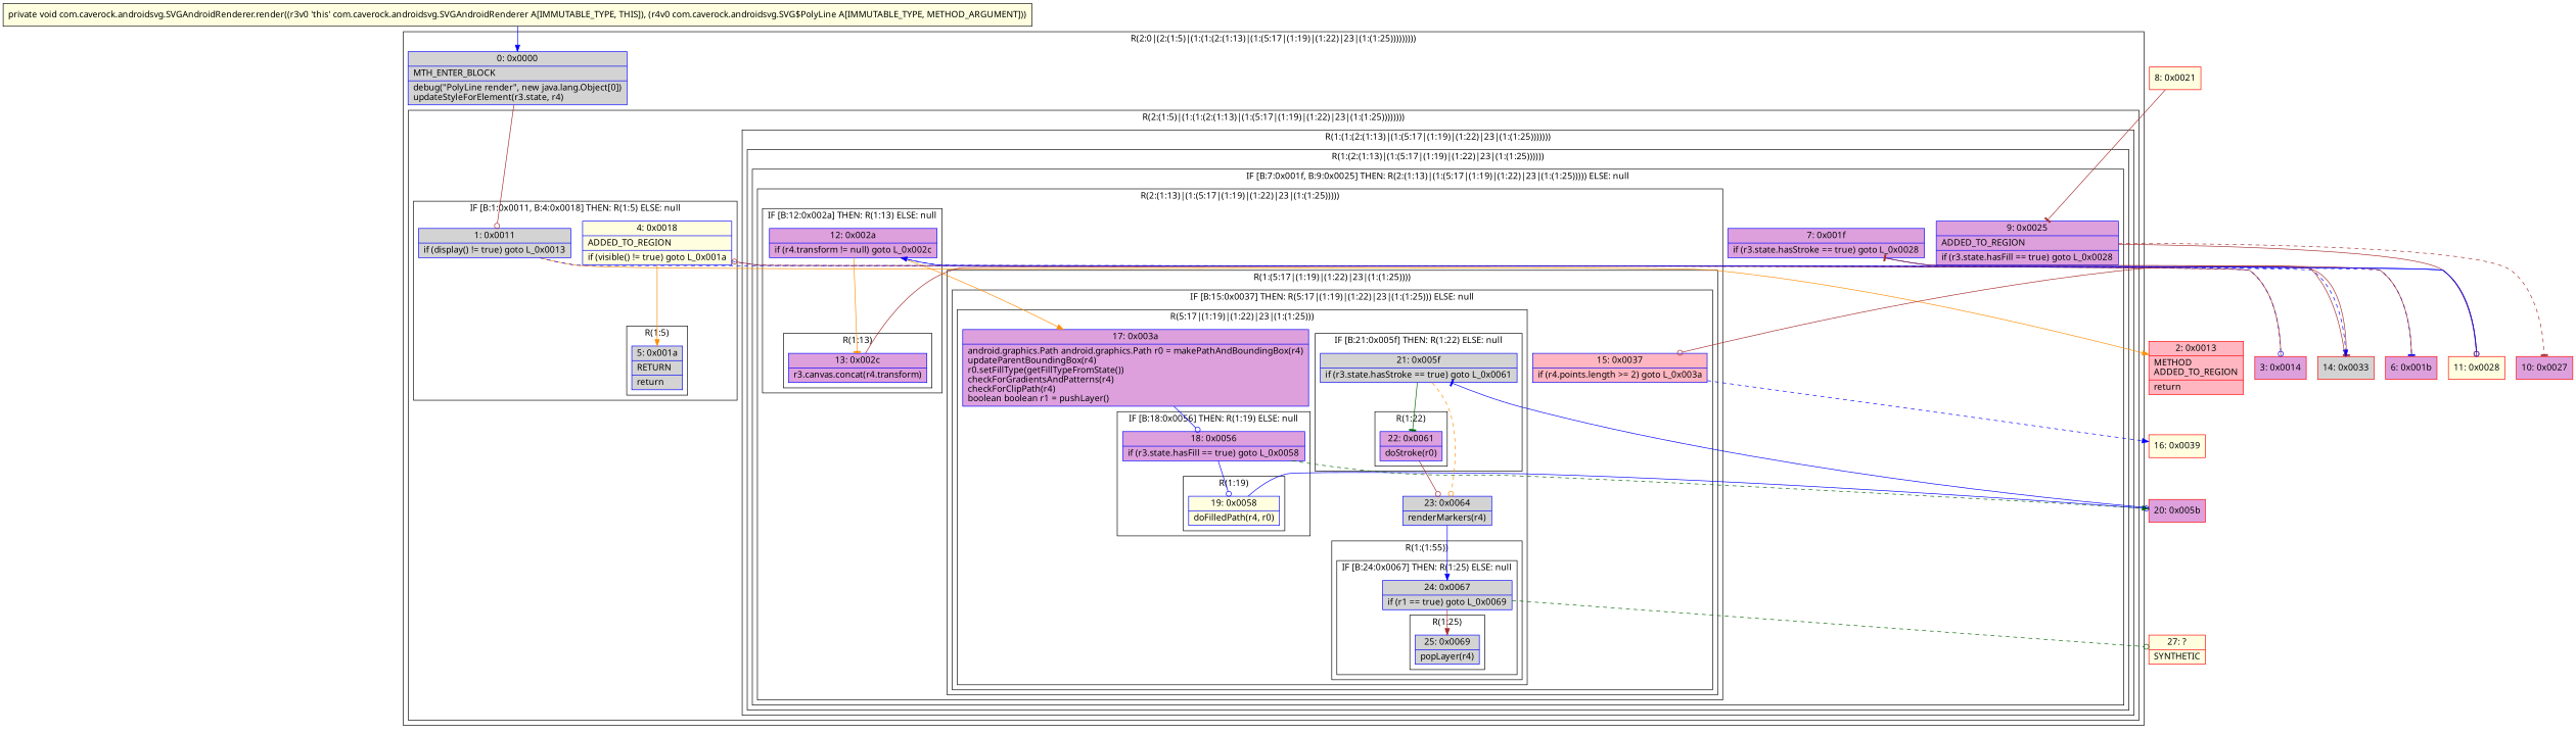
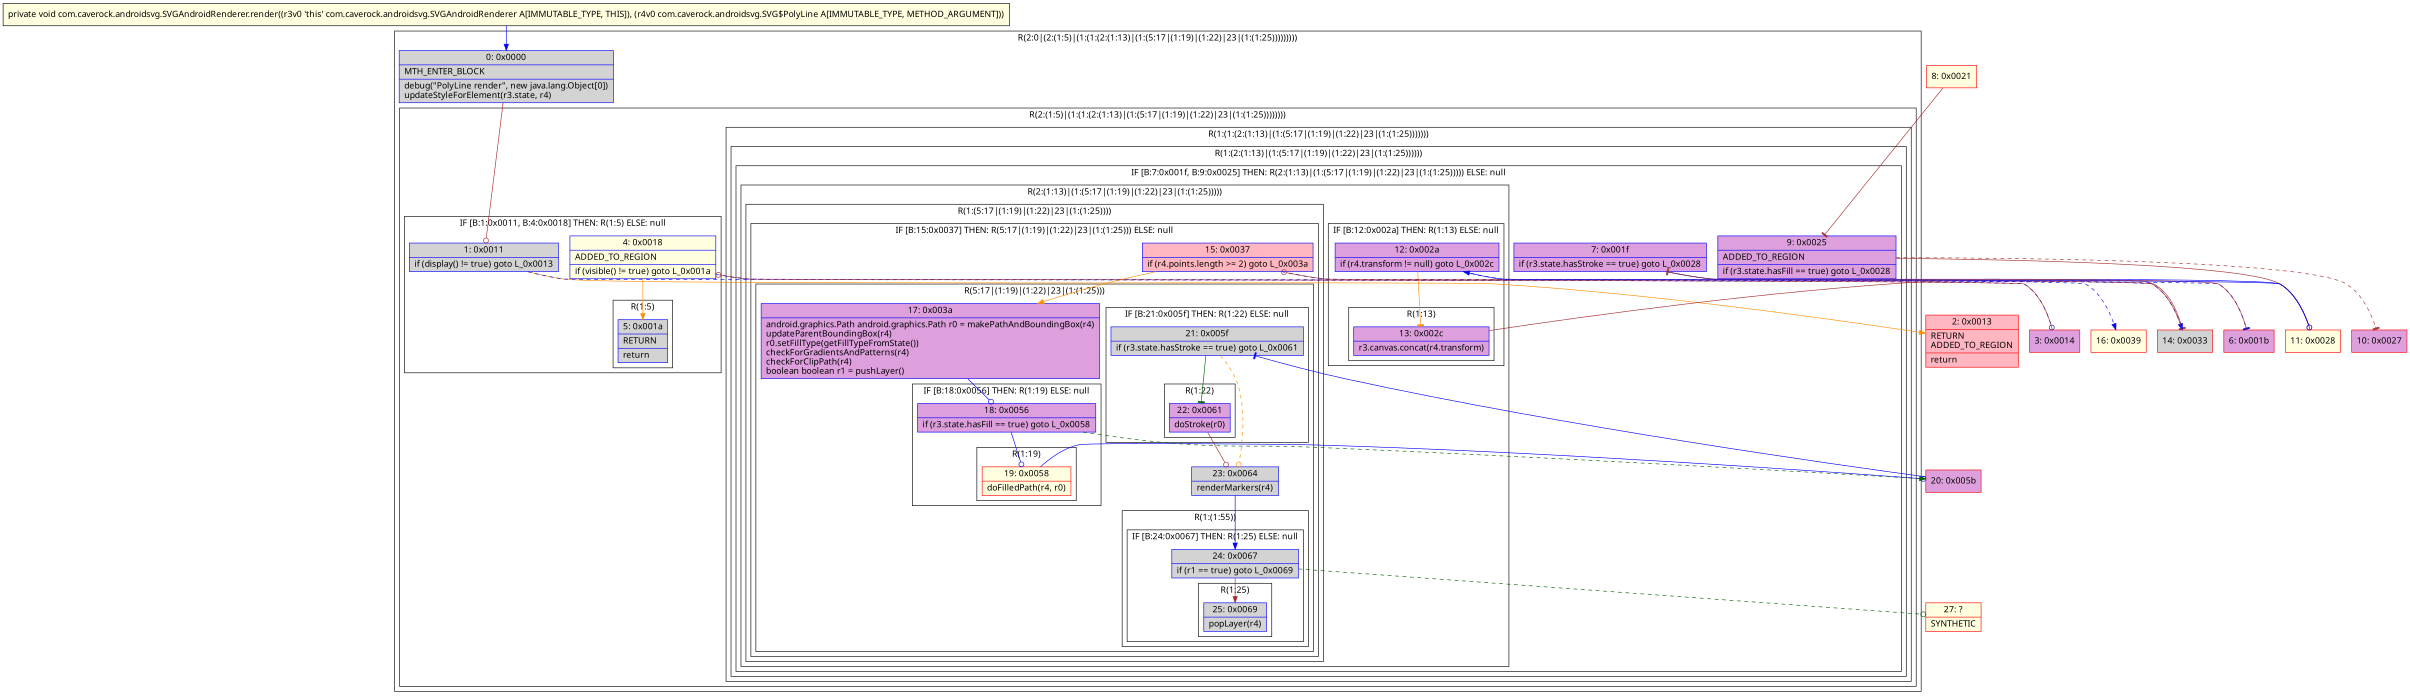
  digraph {
    fontname="Noto Sans"
    node [color=blue fillcolor=plum fontname="Noto Sans" shape=record style=filled]
    edge [arrowhead=odot color=blue fontname="Noto Sans"]
    n1 [fillcolor=lightgrey label="{5\:\ 0x001a|RETURN\l|return\l}"]
    n2 [fillcolor=lightgrey label="{1\:\ 0x0011|if (display() != true) goto L_0x0013\l}"]
    n3 [fillcolor=lightyellow label="{4\:\ 0x0018|ADDED_TO_REGION\l|if (visible() != true) goto L_0x001a\l}"]
    n4 [label="{13\:\ 0x002c|r3.canvas.concat(r4.transform)\l}"]
    n5 [label="{12\:\ 0x002a|if (r4.transform != null) goto L_0x002c\l}"]
-   n6 [fillcolor=lightyellow label="{19\:\ 0x0058|doFilledPath(r4, r0)\l}"]
+   n6 [color=red fillcolor=lightyellow label="{19\:\ 0x0058|doFilledPath(r4, r0)\l}"]
    n7 [label="{18\:\ 0x0056|if (r3.state.hasFill == true) goto L_0x0058\l}"]
    n8 [label="{22\:\ 0x0061|doStroke(r0)\l}"]
    n9 [fillcolor=lightgrey label="{21\:\ 0x005f|if (r3.state.hasStroke == true) goto L_0x0061\l}"]
    n10 [fillcolor=lightgrey label="{25\:\ 0x0069|popLayer(r4)\l}"]
    n11 [fillcolor=lightgrey label="{24\:\ 0x0067|if (r1 == true) goto L_0x0069\l}"]
    n12 [label="{17\:\ 0x003a|android.graphics.Path android.graphics.Path r0 = makePathAndBoundingBox(r4)\lupdateParentBoundingBox(r4)\lr0.setFillType(getFillTypeFromState())\lcheckForGradientsAndPatterns(r4)\lcheckForClipPath(r4)\lboolean boolean r1 = pushLayer()\l}"]
    n13 [fillcolor=lightgrey label="{23\:\ 0x0064|renderMarkers(r4)\l}"]
    n14 [fillcolor=lightpink label="{15\:\ 0x0037|if (r4.points.length \>= 2) goto L_0x003a\l}"]
    n15 [label="{7\:\ 0x001f|if (r3.state.hasStroke == true) goto L_0x0028\l}"]
    n16 [label="{9\:\ 0x0025|ADDED_TO_REGION\l|if (r3.state.hasFill == true) goto L_0x0028\l}"]
    n17 [fillcolor=lightgrey label="{0\:\ 0x0000|MTH_ENTER_BLOCK\l|debug(\"PolyLine render\", new java.lang.Object[0])\lupdateStyleForElement(r3.state, r4)\l}"]
-   n18 [color=red fillcolor=lightpink label="{2\:\ 0x0013|METHOD\lADDED_TO_REGION\l|return\l}"]
+   n18 [color=red fillcolor=lightpink label="{2\:\ 0x0013|RETURN\lADDED_TO_REGION\l|return\l}"]
    n19 [color=red label="{3\:\ 0x0014}"]
    n20 [color=red label="{6\:\ 0x001b}"]
    n21 [color=red fillcolor=lightgrey label="{14\:\ 0x0033}"]
    n22 [color=red label="{20\:\ 0x005b}"]
    n23 [color=red fillcolor=lightyellow label="{27\:\ ?|SYNTHETIC\l}"]
    n24 [color=red fillcolor=lightyellow label="{16\:\ 0x0039}"]
    n25 [color=red fillcolor=lightyellow label="{11\:\ 0x0028}"]
    n26 [color=red label="{10\:\ 0x0027}"]
    n27 [color=red fillcolor=lightyellow label="{8\:\ 0x0021}"]
    n28 [fillcolor=lightyellow label="{private void com.caverock.androidsvg.SVGAndroidRenderer.render((r3v0 'this' com.caverock.androidsvg.SVGAndroidRenderer A[IMMUTABLE_TYPE, THIS]), (r4v0 com.caverock.androidsvg.SVG$PolyLine A[IMMUTABLE_TYPE, METHOD_ARGUMENT])) }" color=""]
    subgraph cluster_1 {
      label="R(2:0|(2:(1:5)|(1:(1:(2:(1:13)|(1:(5:17|(1:19)|(1:22)|23|(1:(1:25)))))))))"
      n17
      subgraph cluster_2 {
        label="R(2:(1:5)|(1:(1:(2:(1:13)|(1:(5:17|(1:19)|(1:22)|23|(1:(1:25))))))))"
        subgraph cluster_3 {
          label="IF [B:1:0x0011, B:4:0x0018] THEN: R(1:5) ELSE: null"
          n2
          n3
          subgraph cluster_4 {
            label="R(1:5)"
            n1
          }
        }
        subgraph cluster_5 {
          label="R(1:(1:(2:(1:13)|(1:(5:17|(1:19)|(1:22)|23|(1:(1:25)))))))"
          subgraph cluster_6 {
            label="R(1:(2:(1:13)|(1:(5:17|(1:19)|(1:22)|23|(1:(1:25))))))"
            subgraph cluster_7 {
              label="IF [B:7:0x001f, B:9:0x0025] THEN: R(2:(1:13)|(1:(5:17|(1:19)|(1:22)|23|(1:(1:25))))) ELSE: null"
              n15
              n16
              subgraph cluster_8 {
                label="R(2:(1:13)|(1:(5:17|(1:19)|(1:22)|23|(1:(1:25)))))"
                subgraph cluster_9 {
                  label="IF [B:12:0x002a] THEN: R(1:13) ELSE: null"
                  n5
                  subgraph cluster_10 {
                    label="R(1:13)"
                    n4
                  }
                }
                subgraph cluster_11 {
                  label="R(1:(5:17|(1:19)|(1:22)|23|(1:(1:25))))"
                  subgraph cluster_12 {
                    label="IF [B:15:0x0037] THEN: R(5:17|(1:19)|(1:22)|23|(1:(1:25))) ELSE: null"
                    n14
                    subgraph cluster_13 {
                      label="R(5:17|(1:19)|(1:22)|23|(1:(1:25)))"
                      n12
                      n13
                      subgraph cluster_14 {
                        label="IF [B:18:0x0056] THEN: R(1:19) ELSE: null"
                        n7
                        subgraph cluster_15 {
                          label="R(1:19)"
                          n6
                        }
                      }
                      subgraph cluster_16 {
                        label="IF [B:21:0x005f] THEN: R(1:22) ELSE: null"
                        n9
                        subgraph cluster_17 {
                          label="R(1:22)"
                          n8
                        }
                      }
                      subgraph cluster_18 {
                        label="R(1:(1:55))"
                        subgraph cluster_19 {
                          label="IF [B:24:0x0067] THEN: R(1:25) ELSE: null"
                          n11
                          subgraph cluster_20 {
                            label="R(1:25)"
                            n10
                          }
                        }
                      }
                    }
                  }
                }
              }
            }
          }
        }
      }
    }
    n2 -> n18 [arrowhead=normal color=darkorange]
    n2 -> n19 [style=dashed]
    n3 -> n1 [arrowhead=normal color=darkorange]
    n3 -> n20 [arrowhead=tee style=dashed]
    n4 -> n21 [arrowhead=tee color=brown]
    n5 -> n4 [arrowhead=tee color=darkorange]
    n5 -> n21 [arrowhead=normal style=dashed]
    n6 -> n22
    n7 -> n6
    n7 -> n22 [arrowhead=normal color=darkgreen style=dashed]
    n8 -> n13 [color=brown]
    n9 -> n8 [arrowhead=tee color=darkgreen]
    n9 -> n13 [color=darkorange style=dashed]
    n11 -> n10 [arrowhead=normal color=brown]
    n11 -> n23 [color=darkgreen style=dashed]
    n12 -> n7
    n13 -> n11 [arrowhead=normal]
-   n5 -> n12 [arrowhead=normal color=darkorange]
+   n14 -> n12 [arrowhead=normal color=darkorange]
    n14 -> n24 [arrowhead=normal style=dashed]
    n15 -> n25
    n16 -> n25 [color=brown]
    n16 -> n26 [arrowhead=tee color=brown style=dashed]
    n17 -> n2 [color=brown]
    n19 -> n3 [color=brown]
    n20 -> n15 [arrowhead=tee color=brown]
    n21 -> n14 [color=brown]
    n22 -> n9 [arrowhead=tee]
    n25 -> n5 [arrowhead=normal]
    n27 -> n16 [arrowhead=tee color=brown]
    n28 -> n17 [arrowhead=normal]
  }
